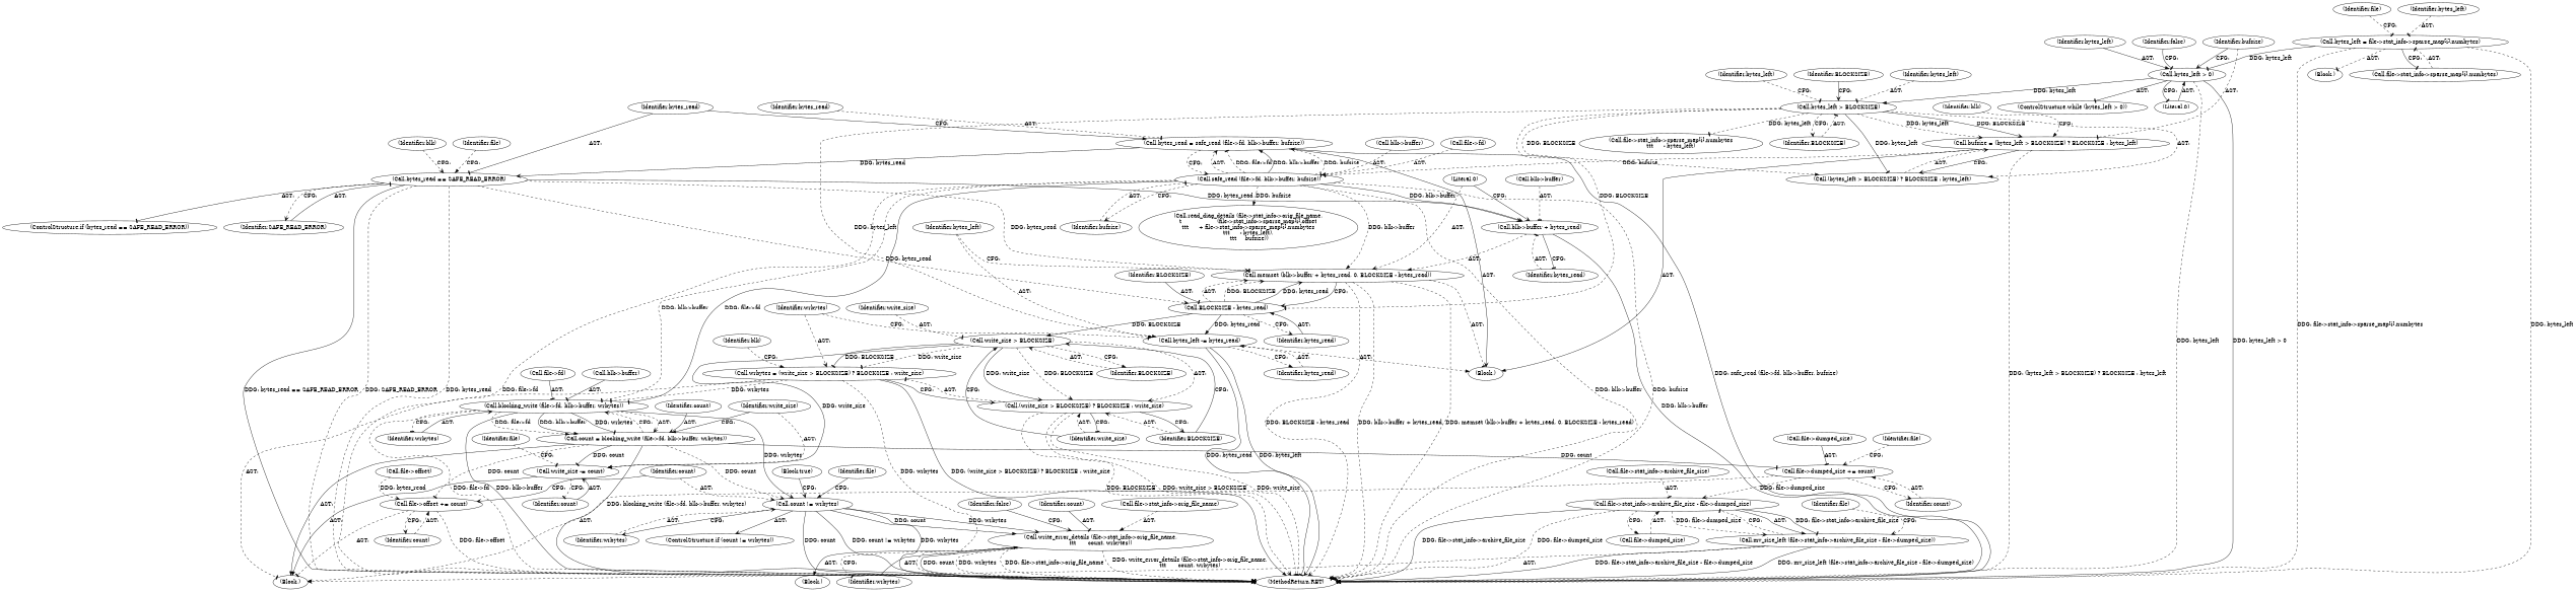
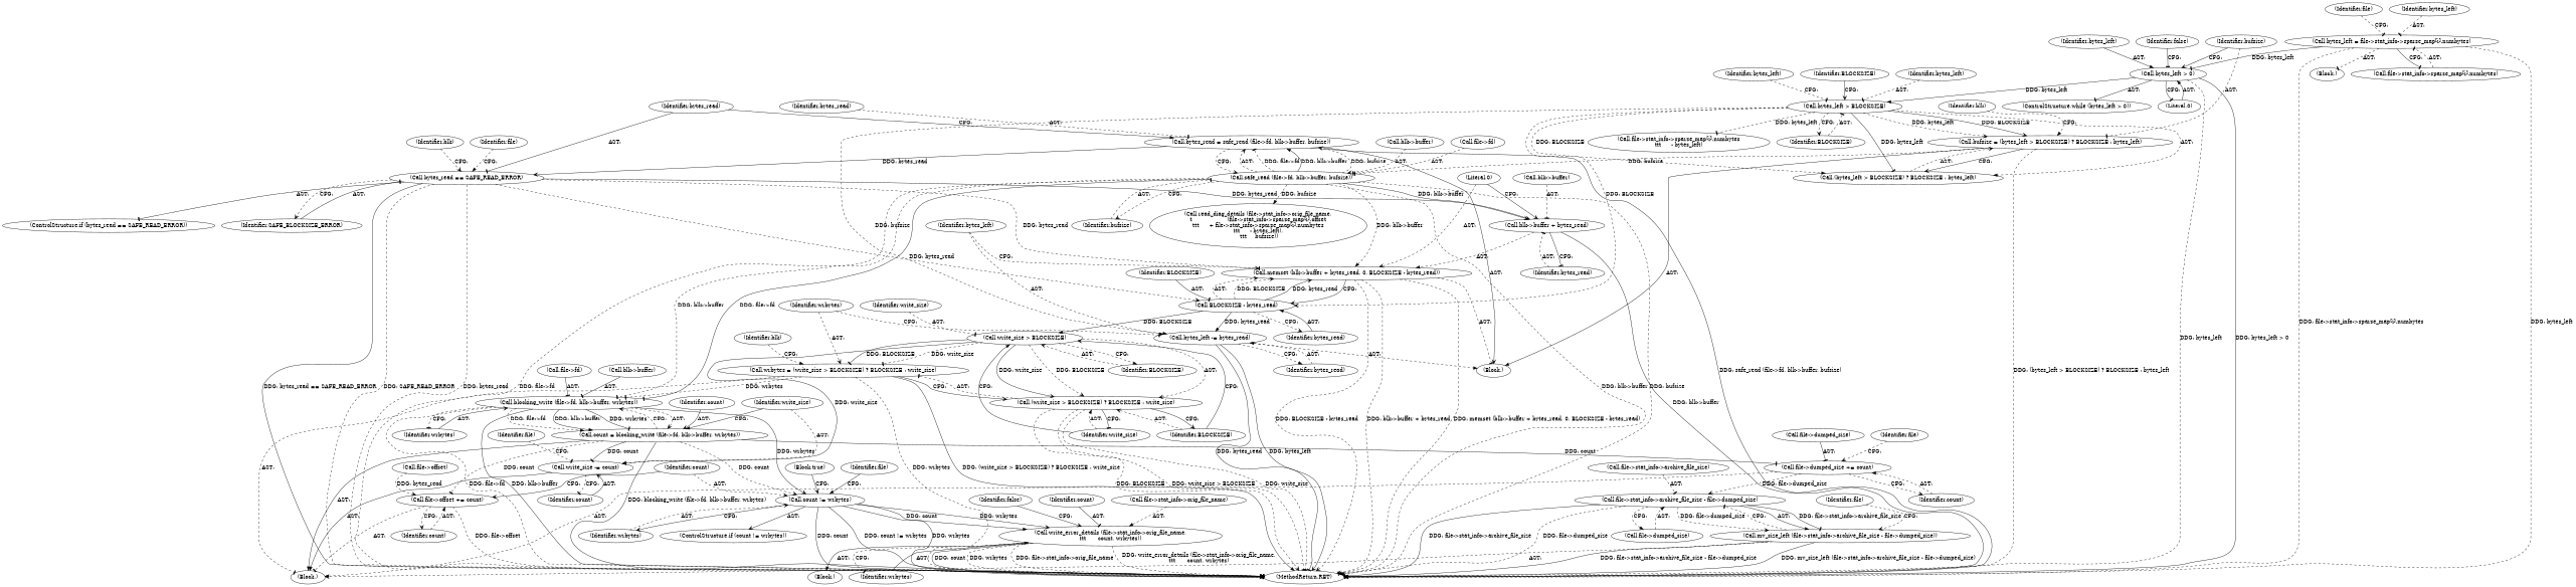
  digraph {
    edge [arrowhead=vee style=dashed]
    n1 [label="(Call,bytes_read = safe_read (file->fd, blk->buffer, bufsize))"]
    n2 [label="(Call,safe_read (file->fd, blk->buffer, bufsize))"]
    n3 [label="(Call,bytes_read == SAFE_READ_ERROR)"]
    n4 [label="(MethodReturn,RET)"]
    n5 [label="(Block,)"]
    n6 [label="(Call,memset (blk->buffer + bytes_read, 0, BLOCKSIZE - bytes_read))"]
    n7 [label="(Call,blk->buffer + bytes_read)"]
    n8 [label="(Call,blocking_write (file->fd, blk->buffer, wrbytes))"]
    n9 [label="(Identifier,bufsize)"]
    n10 [label="(Call,read_diag_details (file->stat_info->orig_file_name,\n\t                     (file->stat_info->sparse_map[i].offset\n\t\t\t      + file->stat_info->sparse_map[i].numbytes\n\t\t\t      - bytes_left),\n \t\t\t     bufsize))"]
    n11 [label="(Call,BLOCKSIZE - bytes_read)"]
    n12 [label="(ControlStructure,if (bytes_read == SAFE_READ_ERROR))"]
-   n13 [label="(Identifier,SAFE_READ_ERROR)"]
+   n13 [label="(Identifier,SAFE_BLOCKSIZE_ERROR)"]
    n14 [label="(Identifier,bytes_read)"]
    n15 [label="(Call,count = blocking_write (file->fd, blk->buffer, wrbytes))"]
    n16 [label="(Call,count != wrbytes)"]
    n17 [label="(Identifier,wrbytes)"]
    n18 [label="(Call,bufsize = (bytes_left > BLOCKSIZE) ? BLOCKSIZE : bytes_left)"]
    n19 [label="(Call,(bytes_left > BLOCKSIZE) ? BLOCKSIZE : bytes_left)"]
    n20 [label="(Call,bytes_left > BLOCKSIZE)"]
    n21 [label="(Call,bytes_left -= bytes_read)"]
    n22 [label="(Call,file->stat_info->sparse_map[i].numbytes\n\t\t\t      - bytes_left)"]
    n23 [label="(Identifier,BLOCKSIZE)"]
    n24 [label="(Call,write_size > BLOCKSIZE)"]
    n25 [label="(Identifier,bytes_read)"]
    n26 [label="(Identifier,bytes_read)"]
    n27 [label="(Call,bytes_left > 0)"]
    n28 [label="(ControlStructure,while (bytes_left > 0))"]
    n29 [label="(Literal,0)"]
    n30 [label="(Call,bytes_left = file->stat_info->sparse_map[i].numbytes)"]
    n31 [label="(Block,)"]
    n32 [label="(Call,file->stat_info->sparse_map[i].numbytes)"]
    n33 [label="(Call,wrbytes = (write_size > BLOCKSIZE) ? BLOCKSIZE : write_size)"]
    n34 [label="(Call,write_size -= count)"]
    n35 [label="(Call,(write_size > BLOCKSIZE) ? BLOCKSIZE : write_size)"]
    n36 [label="(Identifier,BLOCKSIZE)"]
    n37 [label="(Block,)"]
    n38 [label="(Identifier,count)"]
    n39 [label="(Identifier,write_size)"]
    n40 [label="(Identifier,BLOCKSIZE)"]
    n41 [label="(Call,file->dumped_size += count)"]
    n42 [label="(Call,file->offset += count)"]
    n43 [label="(Call,write_error_details (file->stat_info->orig_file_name,\n\t\t\t       count, wrbytes))"]
    n44 [label="(ControlStructure,if (count != wrbytes))"]
    n45 [label="(Identifier,wrbytes)"]
    n46 [label="(Call,file->stat_info->archive_file_size - file->dumped_size)"]
    n47 [label="(Identifier,count)"]
    n48 [label="(Identifier,count)"]
    n49 [label="(Call,mv_size_left (file->stat_info->archive_file_size - file->dumped_size))"]
    n50 [label="(Call,file->dumped_size)"]
    n51 [label="(Block,)"]
    n52 [label="(Identifier,wrbytes)"]
    n53 [label="(Identifier,bytes_left)"]
    n54 [label="(Identifier,blk)"]
    n55 [label="(Call,file->offset)"]
    n56 [label="(Call,blk->buffer)"]
    n57 [label="(Call,file->stat_info->archive_file_size)"]
    n58 [label="(Call,file->dumped_size)"]
    n59 [label="(Identifier,blk)"]
    n60 [label="(Identifier,false)"]
    n61 [label="(Identifier,BLOCKSIZE)"]
    n62 [label="(Identifier,bytes_left)"]
    n63 [label="(Call,blk->buffer)"]
    n64 [label="(Identifier,file)"]
    n65 [label="(Identifier,count)"]
    n66 [label="(Call,file->fd)"]
    n67 [label="(Block,true)"]
    n68 [label="(Identifier,false)"]
    n69 [label="(Call,file->fd)"]
    n70 [label="(Identifier,wrbytes)"]
    n71 [label="(Identifier,BLOCKSIZE)"]
    n72 [label="(Identifier,count)"]
    n73 [label="(Identifier,file)"]
    n74 [label="(Identifier,bytes_read)"]
    n75 [label="(Identifier,bufsize)"]
    n76 [label="(Identifier,file)"]
    n77 [label="(Identifier,blk)"]
    n78 [label="(Identifier,bytes_left)"]
    n79 [label="(Identifier,write_size)"]
    n80 [label="(Call,file->stat_info->orig_file_name)"]
    n81 [label="(Identifier,write_size)"]
    n82 [label="(Identifier,file)"]
    n83 [label="(Identifier,file)"]
    n84 [label="(Literal,0)"]
    n85 [label="(Call,blk->buffer)"]
    n86 [label="(Identifier,bytes_read)"]
    n87 [label="(Identifier,bytes_left)"]
    n88 [label="(Identifier,bytes_left)"]
    n89 [label="(Identifier,file)"]
    n90 [label="(Identifier,count)"]
    n1 -> n2 [label="CFG: "]
    n1 -> n3 [label="DDG: bytes_read" style=solid]
    n1 -> n4 [label="DDG: safe_read (file->fd, blk->buffer, bufsize)" style=solid]
    n1 -> n5 [label="AST: " style=solid]
    n2 -> n1 [label="AST: "]
    n2 -> n1 [arrowhead=tee label="DDG: file->fd"]
    n2 -> n1 [arrowhead=normal label="DDG: blk->buffer" style=solid]
    n2 -> n1 [label="DDG: bufsize"]
    n2 -> n4 [label="DDG: blk->buffer"]
    n2 -> n4 [arrowhead=normal label="DDG: bufsize"]
    n2 -> n4 [arrowhead=tee label="DDG: file->fd"]
    n2 -> n6 [arrowhead=normal label="DDG: blk->buffer"]
    n2 -> n7 [label="DDG: blk->buffer" style=solid]
    n2 -> n8 [arrowhead=tee label="DDG: file->fd" style=solid]
    n2 -> n8 [arrowhead=tee label="DDG: blk->buffer"]
    n2 -> n9 [label="CFG: "]
    n2 -> n10 [arrowhead=normal label="DDG: bufsize"]
    n3 -> n4 [arrowhead=normal label="DDG: SAFE_READ_ERROR"]
    n3 -> n4 [arrowhead=normal label="DDG: bytes_read"]
    n3 -> n4 [arrowhead=tee label="DDG: bytes_read == SAFE_READ_ERROR" style=solid]
    n3 -> n6 [label="DDG: bytes_read"]
    n3 -> n7 [label="DDG: bytes_read" style=solid]
    n3 -> n11 [label="DDG: bytes_read"]
    n3 -> n12 [arrowhead=tee label="AST: " style=solid]
    n3 -> n13 [label="CFG: "]
    n6 -> n4 [label="DDG: BLOCKSIZE - bytes_read"]
    n6 -> n4 [label="DDG: blk->buffer + bytes_read"]
    n6 -> n4 [arrowhead=normal label="DDG: memset (blk->buffer + bytes_read, 0, BLOCKSIZE - bytes_read)"]
    n6 -> n5 [arrowhead=tee label="AST: "]
    n6 -> n11 [label="CFG: " style=solid]
    n7 -> n4 [arrowhead=normal label="DDG: blk->buffer" style=solid]
    n7 -> n6 [arrowhead=normal label="AST: "]
    n7 -> n14 [arrowhead=tee label="CFG: " style=solid]
    n8 -> n4 [label="DDG: file->fd"]
    n8 -> n4 [arrowhead=tee label="DDG: blk->buffer" style=solid]
    n8 -> n15 [label="AST: "]
    n8 -> n15 [arrowhead=normal label="DDG: file->fd"]
    n8 -> n15 [arrowhead=normal label="DDG: blk->buffer" style=solid]
    n8 -> n15 [arrowhead=tee label="DDG: wrbytes" style=solid]
    n8 -> n16 [label="DDG: wrbytes" style=solid]
    n8 -> n17 [arrowhead=tee label="CFG: "]
    n9 -> n2 [arrowhead=tee label="AST: "]
    n11 -> n6 [label="AST: "]
    n11 -> n6 [label="DDG: BLOCKSIZE"]
    n11 -> n6 [label="DDG: bytes_read" style=solid]
    n11 -> n21 [arrowhead=normal label="DDG: bytes_read" style=solid]
    n11 -> n24 [arrowhead=normal label="DDG: BLOCKSIZE" style=solid]
    n11 -> n25 [label="CFG: "]
    n13 -> n3 [arrowhead=tee label="AST: " style=solid]
    n14 -> n7 [arrowhead=tee label="AST: "]
    n15 -> n4 [arrowhead=tee label="DDG: blocking_write (file->fd, blk->buffer, wrbytes)" style=solid]
    n15 -> n8 [label="CFG: "]
    n15 -> n16 [label="DDG: count"]
    n15 -> n34 [arrowhead=tee label="DDG: count" style=solid]
    n15 -> n37 [arrowhead=normal label="AST: " style=solid]
    n15 -> n41 [arrowhead=tee label="DDG: count" style=solid]
    n15 -> n42 [arrowhead=tee label="DDG: count"]
    n16 -> n4 [arrowhead=tee label="DDG: wrbytes" style=solid]
    n16 -> n4 [label="DDG: count" style=solid]
    n16 -> n4 [arrowhead=tee label="DDG: count != wrbytes" style=solid]
    n16 -> n43 [arrowhead=normal label="DDG: count" style=solid]
    n16 -> n43 [label="DDG: wrbytes" style=solid]
    n16 -> n44 [label="AST: " style=solid]
    n16 -> n45 [label="CFG: " style=solid]
    n17 -> n8 [label="AST: " style=solid]
    n18 -> n2 [arrowhead=tee label="DDG: bufsize"]
    n18 -> n4 [label="DDG: (bytes_left > BLOCKSIZE) ? BLOCKSIZE : bytes_left"]
    n18 -> n5 [arrowhead=normal label="AST: " style=solid]
    n18 -> n19 [label="CFG: " style=solid]
    n19 -> n18 [label="AST: "]
-   n20 -> n11 [arrowhead=tee label="DDG: BLOCKSIZE"]
+   n20 -> n11 [label="DDG: BLOCKSIZE"]
    n20 -> n18 [label="DDG: BLOCKSIZE" style=solid]
    n20 -> n18 [label="DDG: bytes_left"]
    n20 -> n19 [arrowhead=normal label="AST: "]
    n20 -> n19 [arrowhead=normal label="DDG: BLOCKSIZE"]
    n20 -> n19 [arrowhead=tee label="DDG: bytes_left" style=solid]
-   n20 -> n21 [arrowhead=normal label="DDG: bytes_left"]
+   n20 -> n21 [arrowhead=normal label="DDG: bufsize"]
    n20 -> n22 [arrowhead=tee label="DDG: bytes_left"]
    n20 -> n23 [label="CFG: "]
    n21 -> n4 [arrowhead=tee label="DDG: bytes_read" style=solid]
    n21 -> n4 [label="DDG: bytes_left" style=solid]
    n21 -> n5 [arrowhead=normal label="AST: "]
    n21 -> n26 [arrowhead=normal label="CFG: "]
    n23 -> n20 [arrowhead=tee label="AST: "]
    n24 -> n33 [arrowhead=tee label="DDG: BLOCKSIZE" style=solid]
    n24 -> n33 [arrowhead=tee label="DDG: write_size"]
    n24 -> n34 [arrowhead=normal label="DDG: write_size" style=solid]
    n24 -> n35 [label="AST: "]
    n24 -> n35 [label="DDG: BLOCKSIZE"]
    n24 -> n35 [label="DDG: write_size" style=solid]
    n24 -> n36 [arrowhead=normal label="CFG: "]
    n25 -> n11 [arrowhead=normal label="AST: " style=solid]
    n26 -> n21 [arrowhead=normal label="AST: "]
    n27 -> n4 [arrowhead=normal label="DDG: bytes_left > 0" style=solid]
    n27 -> n4 [arrowhead=tee label="DDG: bytes_left"]
    n27 -> n20 [arrowhead=normal label="DDG: bytes_left" style=solid]
    n27 -> n28 [arrowhead=tee label="AST: " style=solid]
    n27 -> n29 [arrowhead=tee label="CFG: " style=solid]
    n29 -> n27 [arrowhead=normal label="AST: " style=solid]
    n30 -> n4 [arrowhead=normal label="DDG: bytes_left"]
    n30 -> n4 [arrowhead=normal label="DDG: file->stat_info->sparse_map[i].numbytes"]
    n30 -> n27 [arrowhead=tee label="DDG: bytes_left" style=solid]
    n30 -> n31 [arrowhead=tee label="AST: "]
    n30 -> n32 [arrowhead=tee label="CFG: " style=solid]
    n32 -> n30 [arrowhead=tee label="AST: "]
    n33 -> n4 [arrowhead=normal label="DDG: (write_size > BLOCKSIZE) ? BLOCKSIZE : write_size" style=solid]
    n33 -> n4 [label="DDG: wrbytes"]
    n33 -> n8 [arrowhead=tee label="DDG: wrbytes"]
    n33 -> n35 [label="CFG: " style=solid]
    n33 -> n37 [arrowhead=tee label="AST: "]
    n34 -> n37 [arrowhead=normal label="AST: " style=solid]
    n34 -> n38 [arrowhead=tee label="CFG: "]
    n35 -> n4 [arrowhead=tee label="DDG: write_size"]
    n35 -> n4 [label="DDG: BLOCKSIZE"]
    n35 -> n4 [arrowhead=tee label="DDG: write_size > BLOCKSIZE"]
    n35 -> n33 [arrowhead=tee label="AST: "]
    n35 -> n39 [arrowhead=tee label="CFG: " style=solid]
    n35 -> n40 [label="CFG: " style=solid]
    n36 -> n24 [label="AST: "]
    n38 -> n34 [label="AST: " style=solid]
    n39 -> n24 [arrowhead=normal label="CFG: " style=solid]
    n39 -> n35 [arrowhead=normal label="AST: "]
    n40 -> n24 [label="CFG: " style=solid]
    n40 -> n35 [label="AST: "]
    n41 -> n37 [arrowhead=normal label="AST: "]
    n41 -> n46 [label="DDG: file->dumped_size"]
    n41 -> n47 [label="CFG: "]
    n42 -> n4 [label="DDG: file->offset"]
    n42 -> n37 [arrowhead=tee label="AST: "]
    n42 -> n48 [label="CFG: "]
    n43 -> n4 [arrowhead=normal label="DDG: wrbytes"]
    n43 -> n4 [arrowhead=normal label="DDG: file->stat_info->orig_file_name"]
    n43 -> n4 [label="DDG: write_error_details (file->stat_info->orig_file_name,\n\t\t\t       count, wrbytes)"]
    n43 -> n4 [arrowhead=tee label="DDG: count" style=solid]
    n43 -> n51 [arrowhead=normal label="AST: " style=solid]
    n43 -> n52 [arrowhead=tee label="CFG: "]
    n45 -> n16 [label="AST: "]
    n46 -> n4 [arrowhead=tee label="DDG: file->stat_info->archive_file_size" style=solid]
    n46 -> n4 [arrowhead=tee label="DDG: file->dumped_size"]
    n46 -> n49 [arrowhead=normal label="AST: " style=solid]
    n46 -> n49 [arrowhead=tee label="DDG: file->stat_info->archive_file_size" style=solid]
    n46 -> n49 [label="DDG: file->dumped_size"]
    n46 -> n50 [arrowhead=normal label="CFG: "]
    n47 -> n41 [arrowhead=normal label="AST: "]
    n48 -> n42 [arrowhead=normal label="AST: "]
    n49 -> n4 [arrowhead=normal label="DDG: file->stat_info->archive_file_size - file->dumped_size" style=solid]
    n49 -> n4 [arrowhead=tee label="DDG: mv_size_left (file->stat_info->archive_file_size - file->dumped_size)" style=solid]
    n49 -> n37 [label="AST: "]
    n49 -> n46 [arrowhead=tee label="CFG: "]
    n50 -> n46 [arrowhead=normal label="AST: "]
    n52 -> n43 [arrowhead=normal label="AST: " style=solid]
    n53 -> n27 [arrowhead=normal label="AST: " style=solid]
    n54 -> n18 [arrowhead=normal label="CFG: "]
    n55 -> n42 [label="DDG: bytes_read"]
    n56 -> n2 [label="AST: "]
    n57 -> n46 [arrowhead=tee label="AST: "]
    n58 -> n41 [arrowhead=tee label="AST: " style=solid]
    n59 -> n3 [label="CFG: "]
    n60 -> n43 [label="CFG: " style=solid]
    n61 -> n11 [arrowhead=tee label="AST: " style=solid]
    n62 -> n20 [arrowhead=tee label="CFG: "]
    n63 -> n8 [arrowhead=tee label="AST: " style=solid]
    n64 -> n49 [label="CFG: "]
    n65 -> n15 [label="AST: " style=solid]
    n66 -> n8 [arrowhead=tee label="AST: " style=solid]
    n67 -> n16 [label="CFG: " style=solid]
    n68 -> n27 [arrowhead=tee label="CFG: " style=solid]
    n69 -> n2 [arrowhead=tee label="AST: "]
    n70 -> n21 [arrowhead=tee label="CFG: "]
    n70 -> n33 [label="AST: "]
    n71 -> n20 [label="CFG: " style=solid]
    n72 -> n43 [arrowhead=tee label="AST: " style=solid]
    n73 -> n41 [label="CFG: "]
    n74 -> n1 [arrowhead=tee label="AST: "]
    n75 -> n18 [arrowhead=tee label="AST: "]
    n75 -> n27 [label="CFG: " style=solid]
    n76 -> n3 [arrowhead=normal label="CFG: "]
    n77 -> n33 [arrowhead=normal label="CFG: "]
    n78 -> n6 [arrowhead=tee label="CFG: "]
    n78 -> n21 [arrowhead=normal label="AST: "]
    n79 -> n24 [arrowhead=tee label="AST: "]
    n80 -> n43 [arrowhead=normal label="AST: "]
    n81 -> n15 [arrowhead=normal label="CFG: " style=solid]
    n81 -> n34 [label="AST: "]
    n82 -> n16 [arrowhead=normal label="CFG: " style=solid]
    n83 -> n30 [arrowhead=tee label="CFG: "]
    n84 -> n6 [label="AST: "]
    n84 -> n7 [label="CFG: " style=solid]
    n85 -> n7 [arrowhead=tee label="AST: "]
    n86 -> n1 [arrowhead=normal label="CFG: " style=solid]
    n86 -> n3 [arrowhead=tee label="AST: " style=solid]
    n87 -> n20 [arrowhead=tee label="AST: "]
    n88 -> n30 [arrowhead=tee label="AST: "]
    n89 -> n34 [arrowhead=tee label="CFG: "]
    n90 -> n16 [label="AST: "]
    n90 -> n42 [label="CFG: " style=solid]
  }
